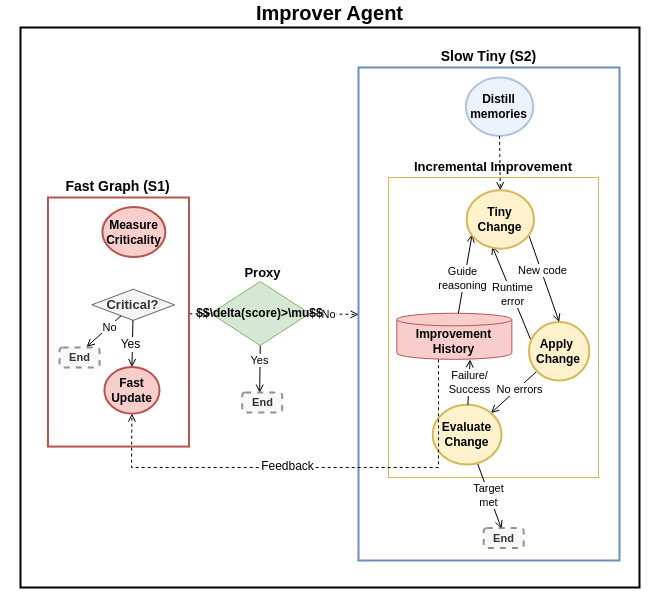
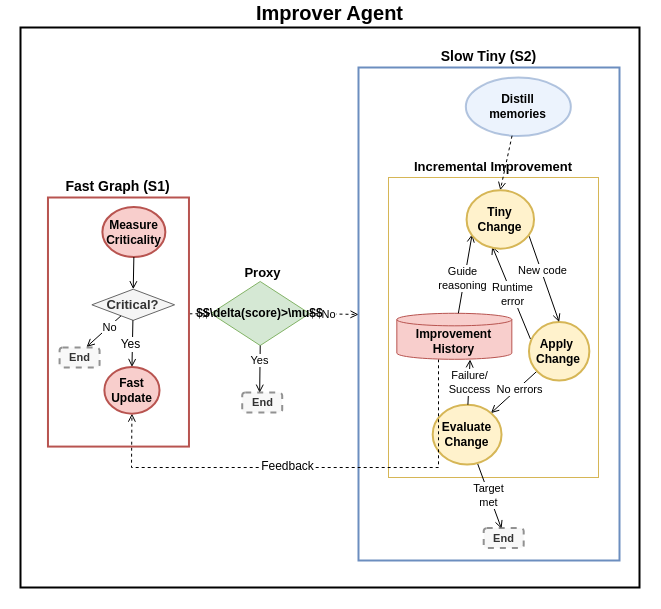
  <mxCell id="0" />
  <mxCell id="1" parent="0" />
  <mxCell id="2" value="Improver Agent" style="rounded=0;whiteSpace=wrap;html=1;labelPosition=center;verticalLabelPosition=top;align=center;verticalAlign=bottom;fontStyle=1;fontSize=20;shadow=0;fillColor=none;strokeWidth=2;" parent="1" vertex="1"><mxGeometry x="20" y="20" width="619" height="560" as="geometry" /></mxCell>
  <mxCell id="3" value="Slow Tiny (S2)" style="rounded=0;whiteSpace=wrap;html=1;labelPosition=center;verticalLabelPosition=top;align=center;verticalAlign=bottom;labelBackgroundColor=none;fillColor=none;fontSize=14;fontStyle=1;strokeColor=#6C8EBF;strokeWidth=2;fontColor=#000000;" parent="1" vertex="1"><mxGeometry x="358" y="60" width="261" height="493" as="geometry" /></mxCell>
  <mxCell id="4" value="Incremental Improvement" style="rounded=0;whiteSpace=wrap;html=1;labelPosition=center;verticalLabelPosition=top;align=center;verticalAlign=bottom;labelBackgroundColor=none;fillColor=none;fontSize=13;fontStyle=1;strokeColor=#d6b656;strokeWidth=1;fontColor=#000000;" parent="1" vertex="1"><mxGeometry x="388" y="170" width="210" height="300" as="geometry" /></mxCell>
  <mxCell id="5" style="rounded=0;orthogonalLoop=1;jettySize=auto;html=1;entryX=0;entryY=0.5;entryDx=0;entryDy=0;dashed=1;exitX=1.003;exitY=0.467;exitDx=0;exitDy=0;exitPerimeter=0;endArrow=open;endFill=0;" parent="1" source="30" target="8" edge="1"><mxGeometry relative="1" as="geometry"><mxPoint x="189" y="350" as="sourcePoint" /></mxGeometry></mxCell>
  <mxCell id="6" style="rounded=0;orthogonalLoop=1;jettySize=auto;html=1;endArrow=open;endFill=0;exitX=1;exitY=0.5;exitDx=0;exitDy=0;fontSize=11;dashed=1;" parent="1" source="8" edge="1"><mxGeometry relative="1" as="geometry"><mxPoint x="358" y="307" as="targetPoint" /><mxPoint x="328" y="338" as="sourcePoint" /></mxGeometry></mxCell>
  <mxCell id="7" value="No" style="edgeLabel;html=1;align=center;verticalAlign=middle;resizable=0;points=[];" parent="6" connectable="0" vertex="1"><mxGeometry x="-0.225" y="-2" relative="1" as="geometry"><mxPoint y="-2" as="offset" /></mxGeometry></mxCell>
  <mxCell id="8" value="&lt;span style=&quot;font-size: 12px;&quot;&gt;$$\delta(score)&amp;gt;\mu$$&lt;/span&gt;" style="rhombus;whiteSpace=wrap;html=1;fontSize=12;fontStyle=1;fillColor=#d5e8d4;strokeColor=#82b366;" parent="1" vertex="1"><mxGeometry x="210.43" y="274" width="98.57" height="64" as="geometry" /></mxCell>
  <mxCell id="9" style="rounded=0;orthogonalLoop=1;jettySize=auto;html=1;endArrow=open;endFill=0;exitX=0.5;exitY=1;exitDx=0;exitDy=0;fontSize=11;entryX=0.437;entryY=0.007;entryDx=0;entryDy=0;entryPerimeter=0;" parent="1" source="8" target="11" edge="1"><mxGeometry relative="1" as="geometry"><mxPoint x="260" y="440" as="targetPoint" /></mxGeometry></mxCell>
  <mxCell id="10" value="Yes" style="edgeLabel;html=1;align=center;verticalAlign=middle;resizable=0;points=[];" parent="9" connectable="0" vertex="1"><mxGeometry x="-0.261" y="-1" relative="1" as="geometry"><mxPoint y="-2" as="offset" /></mxGeometry></mxCell>
  <mxCell id="11" value="End" style="text;html=1;align=center;verticalAlign=middle;resizable=0;points=[];autosize=1;strokeColor=#666666;fillColor=#f5f5f5;labelBorderColor=none;fontStyle=1;fontSize=11;spacing=1;opacity=70;rounded=1;fontColor=#333333;strokeWidth=2;labelPosition=center;verticalLabelPosition=middle;dashed=1;" parent="1" vertex="1"><mxGeometry x="241.71" y="385.08" width="40" height="20" as="geometry" /></mxCell>
  <mxCell id="12" style="rounded=0;orthogonalLoop=1;jettySize=auto;html=1;endArrow=open;endFill=0;" parent="1" source="14" target="21" edge="1"><mxGeometry relative="1" as="geometry" /></mxCell>
  <mxCell id="13" value="No errors" style="edgeLabel;html=1;align=center;verticalAlign=middle;resizable=0;points=[];" parent="12" connectable="0" vertex="1"><mxGeometry x="-0.207" y="1" relative="1" as="geometry"><mxPoint as="offset" /></mxGeometry></mxCell>
  <mxCell id="14" value="&lt;div style=&quot;font-size: 12px;&quot;&gt;&lt;div&gt;Apply&amp;nbsp;&lt;/div&gt;&lt;div&gt;Change&lt;/div&gt;&lt;/div&gt;" style="ellipse;whiteSpace=wrap;html=1;rounded=0;shadow=0;strokeWidth=2;fontSize=12;align=center;labelPosition=center;verticalLabelPosition=middle;verticalAlign=middle;fontStyle=1;fillColor=#fff2cc;strokeColor=#d6b656;" parent="1" vertex="1"><mxGeometry x="528.484" y="314.579" width="60.377" height="58.421" as="geometry" /></mxCell>
  <mxCell id="15" style="rounded=0;orthogonalLoop=1;jettySize=auto;html=1;entryX=0.5;entryY=0;entryDx=0;entryDy=0;endArrow=open;endFill=0;exitX=0.928;exitY=0.786;exitDx=0;exitDy=0;exitPerimeter=0;" parent="1" source="43" target="14" edge="1"><mxGeometry relative="1" as="geometry"><mxPoint x="523.443" y="231.421" as="sourcePoint" /></mxGeometry></mxCell>
  <mxCell id="16" value="New code" style="edgeLabel;html=1;align=center;verticalAlign=middle;resizable=0;points=[];" parent="15" connectable="0" vertex="1"><mxGeometry x="-0.211" y="1" relative="1" as="geometry"><mxPoint as="offset" /></mxGeometry></mxCell>
  <mxCell id="17" style="rounded=0;orthogonalLoop=1;jettySize=auto;html=1;entryX=0.379;entryY=0.958;entryDx=0;entryDy=0;entryPerimeter=0;exitX=0.024;exitY=0.289;exitDx=0;exitDy=0;exitPerimeter=0;endArrow=open;endFill=0;" parent="1" source="14" target="43" edge="1"><mxGeometry relative="1" as="geometry" /></mxCell>
  <mxCell id="18" value="Runtime&lt;div&gt;error&lt;/div&gt;" style="edgeLabel;html=1;align=center;verticalAlign=middle;resizable=0;points=[];" parent="17" connectable="0" vertex="1"><mxGeometry x="-0.026" relative="1" as="geometry"><mxPoint as="offset" /></mxGeometry></mxCell>
  <mxCell id="19" style="rounded=0;orthogonalLoop=1;jettySize=auto;html=1;entryX=0.446;entryY=0.033;entryDx=0;entryDy=0;entryPerimeter=0;endArrow=open;endFill=0;" parent="1" source="21" target="25" edge="1"><mxGeometry relative="1" as="geometry"><mxPoint x="644.278" y="494.316" as="targetPoint" /></mxGeometry></mxCell>
  <mxCell id="20" value="Target&lt;div&gt;met&lt;/div&gt;" style="edgeLabel;html=1;align=center;verticalAlign=middle;resizable=0;points=[];" parent="19" connectable="0" vertex="1"><mxGeometry x="-0.139" relative="1" as="geometry"><mxPoint y="4" as="offset" /></mxGeometry></mxCell>
  <mxCell id="21" value="&lt;div style=&quot;font-size: 12px;&quot;&gt;&lt;div&gt;Evaluate&lt;/div&gt;&lt;div&gt;Change&lt;/div&gt;&lt;/div&gt;" style="ellipse;whiteSpace=wrap;html=1;rounded=0;shadow=0;strokeWidth=2;fontSize=12;align=center;labelPosition=center;verticalLabelPosition=middle;verticalAlign=middle;fontStyle=1;fillColor=#fff2cc;strokeColor=#d6b656;" parent="1" vertex="1"><mxGeometry x="432.175" y="397.303" width="68.866" height="59.638" as="geometry" /></mxCell>
  <mxCell id="22" style="edgeStyle=orthogonalEdgeStyle;rounded=0;orthogonalLoop=1;jettySize=auto;html=1;endArrow=open;endFill=0;dashed=1;" parent="1" source="24" target="32" edge="1"><mxGeometry relative="1" as="geometry"><Array as="points"><mxPoint x="438" y="460" /><mxPoint x="131" y="460" /></Array></mxGeometry></mxCell>
  <mxCell id="23" value="Feedback" style="edgeLabel;html=1;align=center;verticalAlign=middle;resizable=0;points=[];fontSize=12;" parent="22" connectable="0" vertex="1"><mxGeometry x="0.107" y="-2" relative="1" as="geometry"><mxPoint as="offset" /></mxGeometry></mxCell>
  <mxCell id="24" value="Improvement&lt;div&gt;History&lt;/div&gt;" style="shape=cylinder3;whiteSpace=wrap;html=1;boundedLbl=1;backgroundOutline=1;size=6.267;fillColor=#f8cecc;strokeColor=#b85450;fontStyle=1" parent="1" vertex="1"><mxGeometry x="396.33" y="305.79" width="115" height="46.01" as="geometry" /></mxCell>
  <mxCell id="25" value="End" style="text;html=1;align=center;verticalAlign=middle;resizable=0;points=[];autosize=1;strokeColor=#666666;fillColor=#f5f5f5;labelBorderColor=none;fontStyle=1;fontSize=11;spacing=1;opacity=70;rounded=1;fontColor=#333333;strokeWidth=2;labelPosition=center;verticalLabelPosition=middle;dashed=1;" parent="1" vertex="1"><mxGeometry x="483.205" y="520.62" width="40" height="20" as="geometry" /></mxCell>
  <mxCell id="26" style="rounded=0;orthogonalLoop=1;jettySize=auto;html=1;entryX=0.637;entryY=1.003;entryDx=0;entryDy=0;entryPerimeter=0;endArrow=open;endFill=0;" parent="1" source="21" target="24" edge="1"><mxGeometry relative="1" as="geometry" /></mxCell>
  <mxCell id="27" value="Failure/&lt;div&gt;Success&lt;/div&gt;" style="edgeLabel;html=1;align=center;verticalAlign=middle;resizable=0;points=[];" parent="26" connectable="0" vertex="1"><mxGeometry x="-0.005" relative="1" as="geometry"><mxPoint as="offset" /></mxGeometry></mxCell>
  <mxCell id="28" style="rounded=0;orthogonalLoop=1;jettySize=auto;html=1;entryX=0.083;entryY=0.751;entryDx=0;entryDy=0;entryPerimeter=0;endArrow=open;endFill=0;" parent="1" source="24" target="43" edge="1"><mxGeometry relative="1" as="geometry" /></mxCell>
  <mxCell id="29" value="Guide&lt;div&gt;reasoning&lt;/div&gt;" style="edgeLabel;html=1;align=center;verticalAlign=middle;resizable=0;points=[];" parent="28" connectable="0" vertex="1"><mxGeometry x="-0.133" y="2" relative="1" as="geometry"><mxPoint as="offset" /></mxGeometry></mxCell>
  <mxCell id="30" value="Fast Graph (S1)" style="rounded=0;whiteSpace=wrap;html=1;labelPosition=center;verticalLabelPosition=top;align=center;verticalAlign=bottom;labelBackgroundColor=none;fillColor=none;fontSize=14;fontStyle=1;strokeColor=#b85450;container=0;strokeWidth=2;fontColor=#000000;" parent="1" vertex="1"><mxGeometry x="47.47" y="190" width="141" height="249.08" as="geometry" /></mxCell>
  <mxCell id="31" value="&lt;div style=&quot;font-size: 12px;&quot;&gt;Measure&lt;/div&gt;&lt;div style=&quot;font-size: 12px;&quot;&gt;Criticality&lt;/div&gt;" style="ellipse;whiteSpace=wrap;html=1;rounded=0;shadow=0;strokeWidth=2;fontSize=12;align=center;labelPosition=center;verticalLabelPosition=middle;verticalAlign=middle;fontStyle=1;container=0;fillColor=#f8cecc;strokeColor=#b85450;" parent="1" vertex="1"><mxGeometry x="101.88" y="199.58" width="62.97" height="49.92" as="geometry" /></mxCell>
  <mxCell id="32" value="&lt;div style=&quot;font-size: 12px;&quot;&gt;Fast&lt;/div&gt;&lt;div style=&quot;font-size: 12px;&quot;&gt;Update&lt;/div&gt;" style="ellipse;whiteSpace=wrap;html=1;rounded=0;shadow=0;strokeWidth=2;fontSize=12;align=center;labelPosition=center;verticalLabelPosition=middle;verticalAlign=middle;fontStyle=1;container=0;fillColor=#f8cecc;strokeColor=#b85450;" parent="1" vertex="1"><mxGeometry x="103.88" y="359.5" width="55.14" height="46.64" as="geometry" /></mxCell>
+ <mxCell id="33" style="rounded=0;orthogonalLoop=1;jettySize=auto;html=1;entryX=0.5;entryY=0;entryDx=0;entryDy=0;endArrow=open;endFill=0;" parent="1" source="31" target="34" edge="1"><mxGeometry relative="1" as="geometry" /></mxCell>
  <mxCell id="34" value="Critical?" style="rhombus;whiteSpace=wrap;html=1;fillColor=#f5f5f5;fontColor=#333333;strokeColor=#666666;fontSize=13;labelPosition=center;verticalLabelPosition=middle;align=center;verticalAlign=middle;fontStyle=1;container=0;" parent="1" vertex="1"><mxGeometry x="91.369" y="281.729" width="82.717" height="31.135" as="geometry" /></mxCell>
  <mxCell id="35" value="End" style="text;html=1;align=center;verticalAlign=middle;resizable=0;points=[];autosize=1;strokeColor=#666666;fillColor=#f5f5f5;labelBorderColor=none;fontStyle=1;fontSize=11;spacing=1;opacity=70;rounded=1;fontColor=#333333;strokeWidth=2;labelPosition=center;verticalLabelPosition=middle;dashed=1;container=0;" parent="1" vertex="1"><mxGeometry x="59.08" y="340" width="40" height="20" as="geometry" /></mxCell>
  <mxCell id="36" style="rounded=0;orthogonalLoop=1;jettySize=auto;html=1;entryX=0.676;entryY=-0.03;entryDx=0;entryDy=0;entryPerimeter=0;endArrow=open;endFill=0;" parent="1" source="34" target="35" edge="1"><mxGeometry relative="1" as="geometry"><mxPoint x="85.47" y="344" as="targetPoint" /></mxGeometry></mxCell>
  <mxCell id="37" value="No" style="edgeLabel;html=1;align=center;verticalAlign=middle;resizable=0;points=[];container=0;" parent="36" connectable="0" vertex="1"><mxGeometry x="-0.311" relative="1" as="geometry"><mxPoint as="offset" /></mxGeometry></mxCell>
  <mxCell id="38" style="rounded=0;orthogonalLoop=1;jettySize=auto;html=1;entryX=0.5;entryY=0;entryDx=0;entryDy=0;endArrow=open;endFill=0;" parent="1" source="34" target="32" edge="1"><mxGeometry relative="1" as="geometry"><mxPoint x="111.665" y="283.889" as="targetPoint" /></mxGeometry></mxCell>
  <mxCell id="39" value="Yes" style="edgeLabel;html=1;align=center;verticalAlign=middle;resizable=0;points=[];fontSize=12;container=0;" parent="38" connectable="0" vertex="1"><mxGeometry x="0.017" y="-2" relative="1" as="geometry"><mxPoint as="offset" /></mxGeometry></mxCell>
  <mxCell id="40" value="&lt;b style=&quot;font-size: 13px;&quot;&gt;Proxy&lt;/b&gt;" style="text;html=1;align=center;verticalAlign=middle;resizable=0;points=[];autosize=1;strokeColor=none;fillColor=none;fontSize=13;" parent="1" vertex="1"><mxGeometry x="231.71" y="249.5" width="60" height="30" as="geometry" /></mxCell>
- <mxCell id="41" value="&lt;div style=&quot;font-size: 12px;&quot;&gt;Distill&lt;/div&gt;&lt;div style=&quot;font-size: 12px;&quot;&gt;memories&lt;/div&gt;" style="ellipse;whiteSpace=wrap;html=1;rounded=0;shadow=0;strokeWidth=2;fontSize=12;align=center;opacity=50;labelPosition=center;verticalLabelPosition=middle;verticalAlign=middle;fontStyle=1;fillColor=#dae8fc;strokeColor=#6c8ebf;" parent="1" vertex="1"><mxGeometry x="465.337" y="69.997" width="67.426" height="58.421" as="geometry" /></mxCell>
+ <mxCell id="41" value="&lt;div style=&quot;font-size: 12px;&quot;&gt;Distill&lt;/div&gt;&lt;div style=&quot;font-size: 12px;&quot;&gt;memories&lt;/div&gt;" style="ellipse;whiteSpace=wrap;html=1;rounded=0;shadow=0;strokeWidth=2;fontSize=12;align=center;opacity=50;labelPosition=center;verticalLabelPosition=middle;verticalAlign=middle;fontStyle=1;fillColor=#dae8fc;strokeColor=#6c8ebf;" parent="1" vertex="1"><mxGeometry x="465.337" y="69.997" width="105" height="58.421" as="geometry" /></mxCell>
  <mxCell id="42" style="rounded=0;orthogonalLoop=1;jettySize=auto;html=1;entryX=0.5;entryY=0;entryDx=0;entryDy=0;dashed=1;endArrow=open;endFill=0;" parent="1" source="41" target="43" edge="1"><mxGeometry relative="1" as="geometry" /></mxCell>
  <mxCell id="43" value="&lt;div style=&quot;font-size: 12px;&quot;&gt;Tiny&lt;/div&gt;&lt;div style=&quot;font-size: 12px;&quot;&gt;Change&lt;/div&gt;" style="ellipse;whiteSpace=wrap;html=1;rounded=0;shadow=0;strokeWidth=2;fontSize=12;align=center;labelPosition=center;verticalLabelPosition=middle;verticalAlign=middle;fontStyle=1;fillColor=#fff2cc;strokeColor=#d6b656;" parent="1" vertex="1"><mxGeometry x="466.087" y="182.737" width="67.426" height="58.421" as="geometry" /></mxCell>
